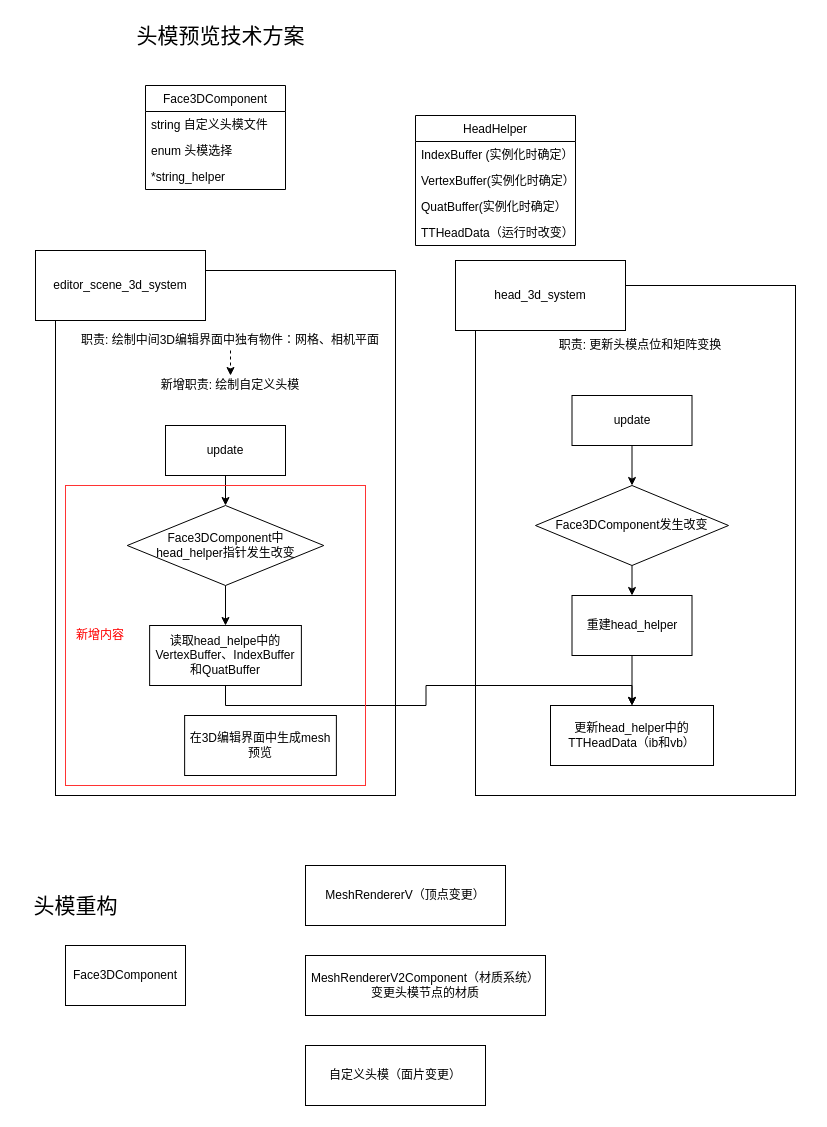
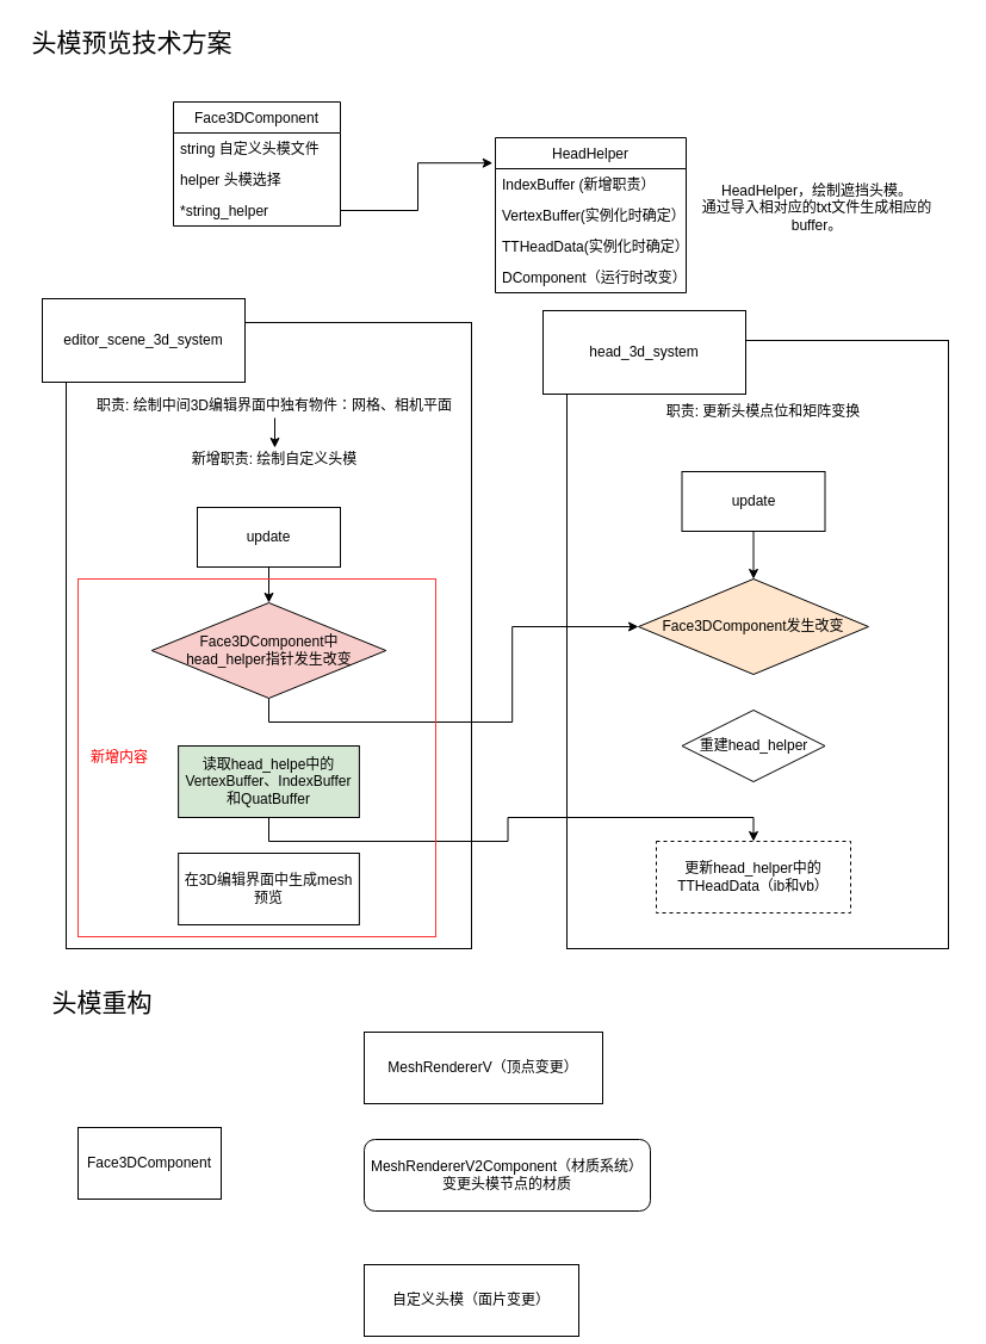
  <mxCell id="0" />
  <mxCell id="1" parent="0" />
  <mxCell id="2" value="" style="rounded=0;whiteSpace=wrap;html=1;" parent="1" vertex="1"><mxGeometry x="55" y="270" width="340" height="525" as="geometry" /></mxCell>
  <mxCell id="3" value="editor_scene_3d_system" style="rounded=0;whiteSpace=wrap;html=1;" parent="1" vertex="1"><mxGeometry x="35" y="250" width="170" height="70" as="geometry" /></mxCell>
  <mxCell id="4" value="" style="rounded=0;whiteSpace=wrap;html=1;" parent="1" vertex="1"><mxGeometry x="475" y="285" width="320" height="510" as="geometry" /></mxCell>
  <mxCell id="5" value="head_3d_system" style="rounded=0;whiteSpace=wrap;html=1;" parent="1" vertex="1"><mxGeometry x="455" y="260" width="170" height="70" as="geometry" /></mxCell>
- <mxCell id="6" style="edgeStyle=orthogonalEdgeStyle;rounded=0;orthogonalLoop=1;jettySize=auto;html=1;exitX=0.5;exitY=1;exitDx=0;exitDy=0;entryX=0.5;entryY=0;entryDx=0;entryDy=0;dashed=1;" parent="1" source="7" target="8" edge="1"><mxGeometry relative="1" as="geometry" /></mxCell>
+ <mxCell id="6" style="edgeStyle=orthogonalEdgeStyle;rounded=0;orthogonalLoop=1;jettySize=auto;html=1;exitX=0.5;exitY=1;exitDx=0;exitDy=0;entryX=0.5;entryY=0;entryDx=0;entryDy=0;" parent="1" source="7" target="8" edge="1"><mxGeometry relative="1" as="geometry" /></mxCell>
  <mxCell id="7" value="职责: 绘制中间3D编辑界面中独有物件：网格、相机平面" style="text;html=1;strokeColor=none;fillColor=none;align=center;verticalAlign=middle;whiteSpace=wrap;rounded=0;" parent="1" vertex="1"><mxGeometry x="65" y="330" width="330" height="20" as="geometry" /></mxCell>
  <mxCell id="8" value="新增职责: 绘制自定义头模" style="text;html=1;strokeColor=none;fillColor=none;align=center;verticalAlign=middle;whiteSpace=wrap;rounded=0;" parent="1" vertex="1"><mxGeometry x="65" y="375" width="330" height="20" as="geometry" /></mxCell>
  <mxCell id="9" style="edgeStyle=orthogonalEdgeStyle;rounded=0;orthogonalLoop=1;jettySize=auto;html=1;exitX=0.5;exitY=1;exitDx=0;exitDy=0;entryX=0.5;entryY=0;entryDx=0;entryDy=0;" parent="1" source="10" target="12" edge="1"><mxGeometry relative="1" as="geometry" /></mxCell>
  <mxCell id="10" value="update" style="rounded=0;whiteSpace=wrap;html=1;" parent="1" vertex="1"><mxGeometry x="571.5" y="395" width="120" height="50" as="geometry" /></mxCell>
- <mxCell id="11" style="edgeStyle=orthogonalEdgeStyle;rounded=0;orthogonalLoop=1;jettySize=auto;html=1;exitX=0.5;exitY=1;exitDx=0;exitDy=0;entryX=0.5;entryY=0;entryDx=0;entryDy=0;" parent="1" source="12" target="14" edge="1"><mxGeometry relative="1" as="geometry" /></mxCell>
- <mxCell id="12" value="Face3DComponent发生改变" style="rhombus;whiteSpace=wrap;html=1;" parent="1" vertex="1"><mxGeometry x="535" y="485" width="193" height="80" as="geometry" /></mxCell>
- <mxCell id="13" style="edgeStyle=orthogonalEdgeStyle;rounded=0;orthogonalLoop=1;jettySize=auto;html=1;exitX=0.5;exitY=1;exitDx=0;exitDy=0;entryX=0.5;entryY=0;entryDx=0;entryDy=0;" parent="1" source="14" target="26" edge="1"><mxGeometry relative="1" as="geometry" /></mxCell>
- <mxCell id="14" value="重建head_helper" style="rounded=0;whiteSpace=wrap;html=1;" parent="1" vertex="1"><mxGeometry x="571.5" y="595" width="120" height="60" as="geometry" /></mxCell>
+ <mxCell id="12" value="Face3DComponent发生改变" style="rhombus;whiteSpace=wrap;html=1;fillColor=#ffe6cc;" parent="1" vertex="1"><mxGeometry x="535" y="485" width="193" height="80" as="geometry" /></mxCell>
+ <mxCell id="14" value="重建head_helper" style="rhombus;whiteSpace=wrap;html=1;" parent="1" vertex="1"><mxGeometry x="571.5" y="595" width="120" height="60" as="geometry" /></mxCell>
  <mxCell id="15" value="HeadHelper" style="swimlane;fontStyle=0;childLayout=stackLayout;horizontal=1;startSize=26;horizontalStack=0;resizeParent=1;resizeParentMax=0;resizeLast=0;collapsible=1;marginBottom=0;" parent="1" vertex="1"><mxGeometry x="415" y="115" width="160" height="130" as="geometry" /></mxCell>
- <mxCell id="16" value="IndexBuffer (实例化时确定）" style="text;strokeColor=none;fillColor=none;align=left;verticalAlign=top;spacingLeft=4;spacingRight=4;overflow=hidden;rotatable=0;points=[[0,0.5],[1,0.5]];portConstraint=eastwest;" parent="15" vertex="1"><mxGeometry y="26" width="160" height="26" as="geometry" /></mxCell>
+ <mxCell id="16" value="IndexBuffer (新增职责）" style="text;strokeColor=none;fillColor=none;align=left;verticalAlign=top;spacingLeft=4;spacingRight=4;overflow=hidden;rotatable=0;points=[[0,0.5],[1,0.5]];portConstraint=eastwest;" parent="15" vertex="1"><mxGeometry y="26" width="160" height="26" as="geometry" /></mxCell>
  <mxCell id="17" value="VertexBuffer(实例化时确定）" style="text;strokeColor=none;fillColor=none;align=left;verticalAlign=top;spacingLeft=4;spacingRight=4;overflow=hidden;rotatable=0;points=[[0,0.5],[1,0.5]];portConstraint=eastwest;" parent="15" vertex="1"><mxGeometry y="52" width="160" height="26" as="geometry" /></mxCell>
- <mxCell id="18" value="QuatBuffer(实例化时确定）" style="text;strokeColor=none;fillColor=none;align=left;verticalAlign=top;spacingLeft=4;spacingRight=4;overflow=hidden;rotatable=0;points=[[0,0.5],[1,0.5]];portConstraint=eastwest;" parent="15" vertex="1"><mxGeometry y="78" width="160" height="26" as="geometry" /></mxCell>
- <mxCell id="19" value="TTHeadData（运行时改变）" style="text;strokeColor=none;fillColor=none;align=left;verticalAlign=top;spacingLeft=4;spacingRight=4;overflow=hidden;rotatable=0;points=[[0,0.5],[1,0.5]];portConstraint=eastwest;" parent="15" vertex="1"><mxGeometry y="104" width="160" height="26" as="geometry" /></mxCell>
+ <mxCell id="18" value="TTHeadData(实例化时确定）" style="text;strokeColor=none;fillColor=none;align=left;verticalAlign=top;spacingLeft=4;spacingRight=4;overflow=hidden;rotatable=0;points=[[0,0.5],[1,0.5]];portConstraint=eastwest;" parent="15" vertex="1"><mxGeometry y="78" width="160" height="26" as="geometry" /></mxCell>
+ <mxCell id="19" value="DComponent（运行时改变）" style="text;strokeColor=none;fillColor=none;align=left;verticalAlign=top;spacingLeft=4;spacingRight=4;overflow=hidden;rotatable=0;points=[[0,0.5],[1,0.5]];portConstraint=eastwest;" parent="15" vertex="1"><mxGeometry y="104" width="160" height="26" as="geometry" /></mxCell>
  <mxCell id="20" value="Face3DComponent" style="swimlane;fontStyle=0;childLayout=stackLayout;horizontal=1;startSize=26;horizontalStack=0;resizeParent=1;resizeParentMax=0;resizeLast=0;collapsible=1;marginBottom=0;" parent="1" vertex="1"><mxGeometry x="145" y="85" width="140" height="104" as="geometry" /></mxCell>
  <mxCell id="21" value="string 自定义头模文件" style="text;strokeColor=none;fillColor=none;align=left;verticalAlign=top;spacingLeft=4;spacingRight=4;overflow=hidden;rotatable=0;points=[[0,0.5],[1,0.5]];portConstraint=eastwest;" parent="20" vertex="1"><mxGeometry y="26" width="140" height="26" as="geometry" /></mxCell>
- <mxCell id="22" value="enum 头模选择" style="text;strokeColor=none;fillColor=none;align=left;verticalAlign=top;spacingLeft=4;spacingRight=4;overflow=hidden;rotatable=0;points=[[0,0.5],[1,0.5]];portConstraint=eastwest;" parent="20" vertex="1"><mxGeometry y="52" width="140" height="26" as="geometry" /></mxCell>
+ <mxCell id="22" value="helper 头模选择" style="text;strokeColor=none;fillColor=none;align=left;verticalAlign=top;spacingLeft=4;spacingRight=4;overflow=hidden;rotatable=0;points=[[0,0.5],[1,0.5]];portConstraint=eastwest;" parent="20" vertex="1"><mxGeometry y="52" width="140" height="26" as="geometry" /></mxCell>
  <mxCell id="23" value="*string_helper" style="text;strokeColor=none;fillColor=none;align=left;verticalAlign=top;spacingLeft=4;spacingRight=4;overflow=hidden;rotatable=0;points=[[0,0.5],[1,0.5]];portConstraint=eastwest;" parent="20" vertex="1"><mxGeometry y="78" width="140" height="26" as="geometry" /></mxCell>
- <mxCell id="26" value="更新head_helper中的&lt;br&gt;TTHeadData（ib和vb）" style="rounded=0;whiteSpace=wrap;html=1;" parent="1" vertex="1"><mxGeometry x="550" y="705" width="163" height="60" as="geometry" /></mxCell>
+ <mxCell id="24" style="edgeStyle=orthogonalEdgeStyle;rounded=0;orthogonalLoop=1;jettySize=auto;html=1;exitX=1;exitY=0.5;exitDx=0;exitDy=0;entryX=-0.014;entryY=0.163;entryDx=0;entryDy=0;entryPerimeter=0;" parent="1" source="23" target="15" edge="1"><mxGeometry relative="1" as="geometry" /></mxCell>
+ <mxCell id="25" value="HeadHelper，绘制遮挡头模。&lt;br&gt;通过导入相对应的txt文件生成相应的buffer。" style="text;html=1;strokeColor=none;fillColor=none;align=center;verticalAlign=middle;whiteSpace=wrap;rounded=0;" parent="1" vertex="1"><mxGeometry x="575" y="145" width="220" height="58" as="geometry" /></mxCell>
+ <mxCell id="26" value="更新head_helper中的&lt;br&gt;TTHeadData（ib和vb）" style="rounded=0;whiteSpace=wrap;html=1;dashed=1;" parent="1" vertex="1"><mxGeometry x="550" y="705" width="163" height="60" as="geometry" /></mxCell>
  <mxCell id="27" style="edgeStyle=orthogonalEdgeStyle;rounded=0;orthogonalLoop=1;jettySize=auto;html=1;exitX=0.5;exitY=1;exitDx=0;exitDy=0;entryX=0.5;entryY=0;entryDx=0;entryDy=0;" parent="1" source="28" target="30" edge="1"><mxGeometry relative="1" as="geometry" /></mxCell>
  <mxCell id="28" value="update" style="rounded=0;whiteSpace=wrap;html=1;" parent="1" vertex="1"><mxGeometry x="165" y="425" width="120" height="50" as="geometry" /></mxCell>
- <mxCell id="29" style="edgeStyle=orthogonalEdgeStyle;rounded=0;orthogonalLoop=1;jettySize=auto;html=1;exitX=0.5;exitY=1;exitDx=0;exitDy=0;" parent="1" source="30" target="32" edge="1"><mxGeometry relative="1" as="geometry" /></mxCell>
- <mxCell id="30" value="Face3DComponent中&lt;br&gt;head_helper指针发生改变" style="rhombus;whiteSpace=wrap;html=1;" parent="1" vertex="1"><mxGeometry x="126.75" y="505" width="196.5" height="80" as="geometry" /></mxCell>
+ <mxCell id="29" style="edgeStyle=orthogonalEdgeStyle;rounded=0;orthogonalLoop=1;jettySize=auto;html=1;exitX=0.5;exitY=1;exitDx=0;exitDy=0;" parent="1" source="30" target="12" edge="1"><mxGeometry relative="1" as="geometry" /></mxCell>
+ <mxCell id="30" value="Face3DComponent中&lt;br&gt;head_helper指针发生改变" style="rhombus;whiteSpace=wrap;html=1;fillColor=#f8cecc;" parent="1" vertex="1"><mxGeometry x="126.75" y="505" width="196.5" height="80" as="geometry" /></mxCell>
  <mxCell id="31" style="edgeStyle=orthogonalEdgeStyle;rounded=0;orthogonalLoop=1;jettySize=auto;html=1;exitX=0.5;exitY=1;exitDx=0;exitDy=0;" parent="1" source="32" target="26" edge="1"><mxGeometry relative="1" as="geometry" /></mxCell>
- <mxCell id="32" value="读取head_helpe中的VertexBuffer、IndexBuffer和QuatBuffer" style="rounded=0;whiteSpace=wrap;html=1;" parent="1" vertex="1"><mxGeometry x="149.13" y="625" width="151.75" height="60" as="geometry" /></mxCell>
- <mxCell id="33" value="在3D编辑界面中生成mesh预览" style="rounded=0;whiteSpace=wrap;html=1;" parent="1" vertex="1"><mxGeometry x="184.13" y="715" width="151.75" height="60" as="geometry" /></mxCell>
+ <mxCell id="32" value="读取head_helpe中的VertexBuffer、IndexBuffer和QuatBuffer" style="rounded=0;whiteSpace=wrap;html=1;fillColor=#d5e8d4;" parent="1" vertex="1"><mxGeometry x="149.13" y="625" width="151.75" height="60" as="geometry" /></mxCell>
+ <mxCell id="33" value="在3D编辑界面中生成mesh预览" style="rounded=0;whiteSpace=wrap;html=1;" parent="1" vertex="1"><mxGeometry x="149.13" y="715" width="151.75" height="60" as="geometry" /></mxCell>
  <mxCell id="34" value="" style="rounded=0;whiteSpace=wrap;html=1;fillColor=none;strokeColor=#FF3333;" parent="1" vertex="1"><mxGeometry x="65" y="485" width="300" height="300" as="geometry" /></mxCell>
  <mxCell id="35" value="职责: 更新头模点位和矩阵变换" style="text;html=1;strokeColor=none;fillColor=none;align=center;verticalAlign=middle;whiteSpace=wrap;rounded=0;" parent="1" vertex="1"><mxGeometry x="475" y="335" width="330" height="20" as="geometry" /></mxCell>
  <mxCell id="36" value="新增内容" style="text;html=1;strokeColor=none;fillColor=none;align=center;verticalAlign=middle;whiteSpace=wrap;rounded=0;fontColor=#FF0000;" parent="1" vertex="1"><mxGeometry x="75" y="625" width="50" height="20" as="geometry" /></mxCell>
  <mxCell id="37" value="Face3DComponent" style="rounded=0;whiteSpace=wrap;html=1;" vertex="1" parent="1"><mxGeometry x="65" y="945" width="120" height="60" as="geometry" /></mxCell>
  <mxCell id="38" value="MeshRendererV（顶点变更）" style="rounded=0;whiteSpace=wrap;html=1;" vertex="1" parent="1"><mxGeometry x="305" y="865" width="200" height="60" as="geometry" /></mxCell>
- <mxCell id="39" value="MeshRendererV2Component（材质系统）&lt;br&gt;变更头模节点的材质" style="rounded=0;whiteSpace=wrap;html=1;" vertex="1" parent="1"><mxGeometry x="305" y="955" width="240" height="60" as="geometry" /></mxCell>
- <mxCell id="40" value="自定义头模（面片变更）" style="rounded=0;whiteSpace=wrap;html=1;" vertex="1" parent="1"><mxGeometry x="305" y="1045" width="180" height="60" as="geometry" /></mxCell>
- <mxCell id="41" value="头模预览技术方案" style="text;html=1;align=center;verticalAlign=middle;resizable=0;points=[];autosize=1;strokeColor=none;strokeWidth=6;fontSize=21;" vertex="1" parent="1"><mxGeometry x="130" y="20" width="180" height="30" as="geometry" /></mxCell>
- <mxCell id="42" value="头模重构" style="text;html=1;align=center;verticalAlign=middle;resizable=0;points=[];autosize=1;strokeColor=none;strokeWidth=6;fontSize=21;" vertex="1" parent="1"><mxGeometry x="25" y="890" width="100" height="30" as="geometry" /></mxCell>
+ <mxCell id="39" value="MeshRendererV2Component（材质系统）&lt;br&gt;变更头模节点的材质" style="whiteSpace=wrap;html=1;rounded=1;" vertex="1" parent="1"><mxGeometry x="305" y="955" width="240" height="60" as="geometry" /></mxCell>
+ <mxCell id="40" value="自定义头模（面片变更）" style="rounded=0;whiteSpace=wrap;html=1;" vertex="1" parent="1"><mxGeometry x="305" y="1060" width="180" height="60" as="geometry" /></mxCell>
+ <mxCell id="41" value="头模预览技术方案" style="text;html=1;align=center;verticalAlign=middle;resizable=0;points=[];autosize=1;strokeColor=none;strokeWidth=6;fontSize=21;" vertex="1" parent="1"><mxGeometry x="20" y="20" width="180" height="30" as="geometry" /></mxCell>
+ <mxCell id="42" value="头模重构" style="text;html=1;align=center;verticalAlign=middle;resizable=0;points=[];autosize=1;strokeColor=none;strokeWidth=6;fontSize=21;" vertex="1" parent="1"><mxGeometry x="35" y="825" width="100" height="30" as="geometry" /></mxCell>
